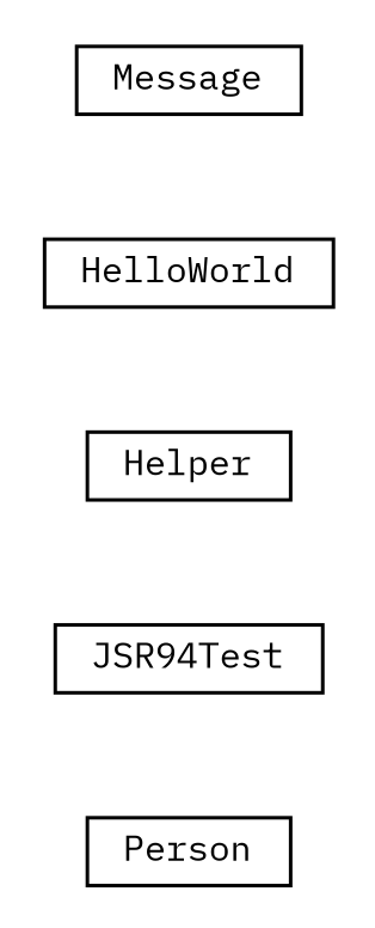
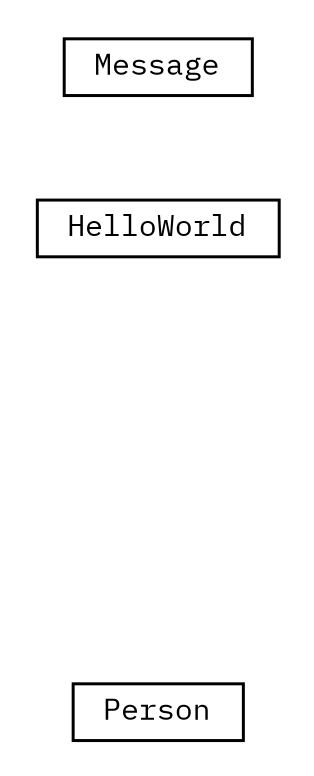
  digraph {
    nodesep=0.25
    ranksep=0.5
    rankdir=LR
    fontname="IBM Plex Mono"
    node [fontcolor=black fontname="IBM Plex Mono" fontsize=10.0 shape=plaintext]
    n1 [label=<<table title="org.dayatang.rule.examples.Person" border="0" cellborder="1" cellspacing="0" cellpadding="2" port="p" href="./Person.html"> 		<tr><td><table border="0" cellspacing="0" cellpadding="1"> <tr><td align="center" balign="center"> Person </td></tr> 		</table></td></tr> 		</table>>]
-   n2 [label=<<table title="org.dayatang.rule.examples.JSR94Test" border="0" cellborder="1" cellspacing="0" cellpadding="2" port="p" href="./JSR94Test.html"> 		<tr><td><table border="0" cellspacing="0" cellpadding="1"> <tr><td align="center" balign="center"> JSR94Test </td></tr> 		</table></td></tr> 		</table>>]
-   n3 [label=<<table title="org.dayatang.rule.examples.Helper" border="0" cellborder="1" cellspacing="0" cellpadding="2" port="p" href="./Helper.html"> 		<tr><td><table border="0" cellspacing="0" cellpadding="1"> <tr><td align="center" balign="center"> Helper </td></tr> 		</table></td></tr> 		</table>>]
    n4 [label=<<table title="org.dayatang.rule.examples.HelloWorld" border="0" cellborder="1" cellspacing="0" cellpadding="2" port="p" href="./HelloWorld.html"> 		<tr><td><table border="0" cellspacing="0" cellpadding="1"> <tr><td align="center" balign="center"> HelloWorld </td></tr> 		</table></td></tr> 		</table>>]
    n5 [label=<<table title="org.dayatang.rule.examples.HelloWorld.Message" border="0" cellborder="1" cellspacing="0" cellpadding="2" port="p" href="./HelloWorld.Message.html"> 		<tr><td><table border="0" cellspacing="0" cellpadding="1"> <tr><td align="center" balign="center"> Message </td></tr> 		</table></td></tr> 		</table>>]
  }
